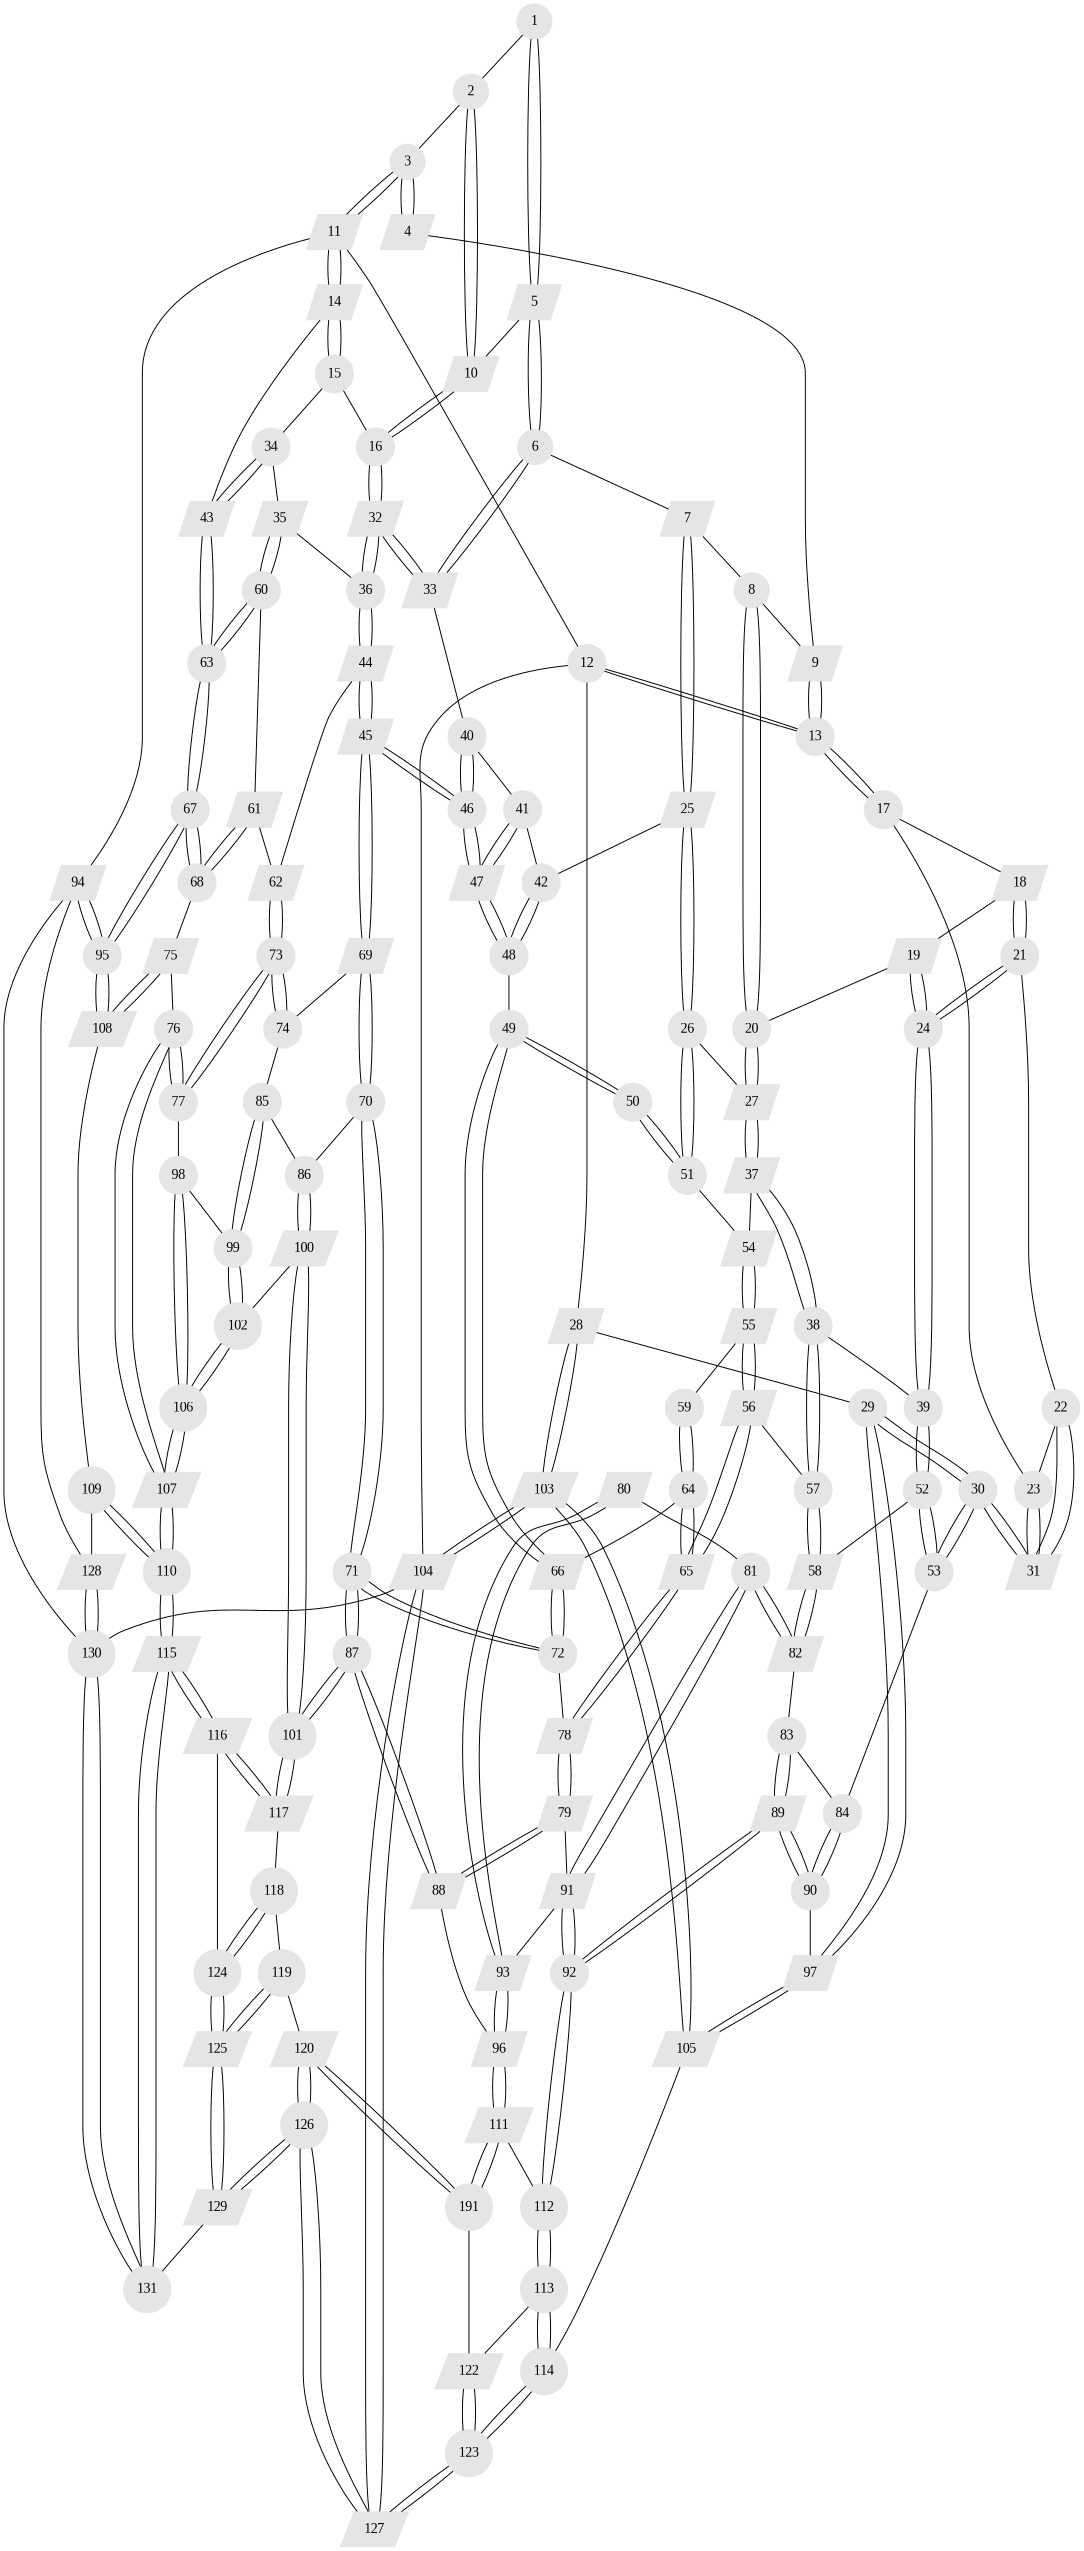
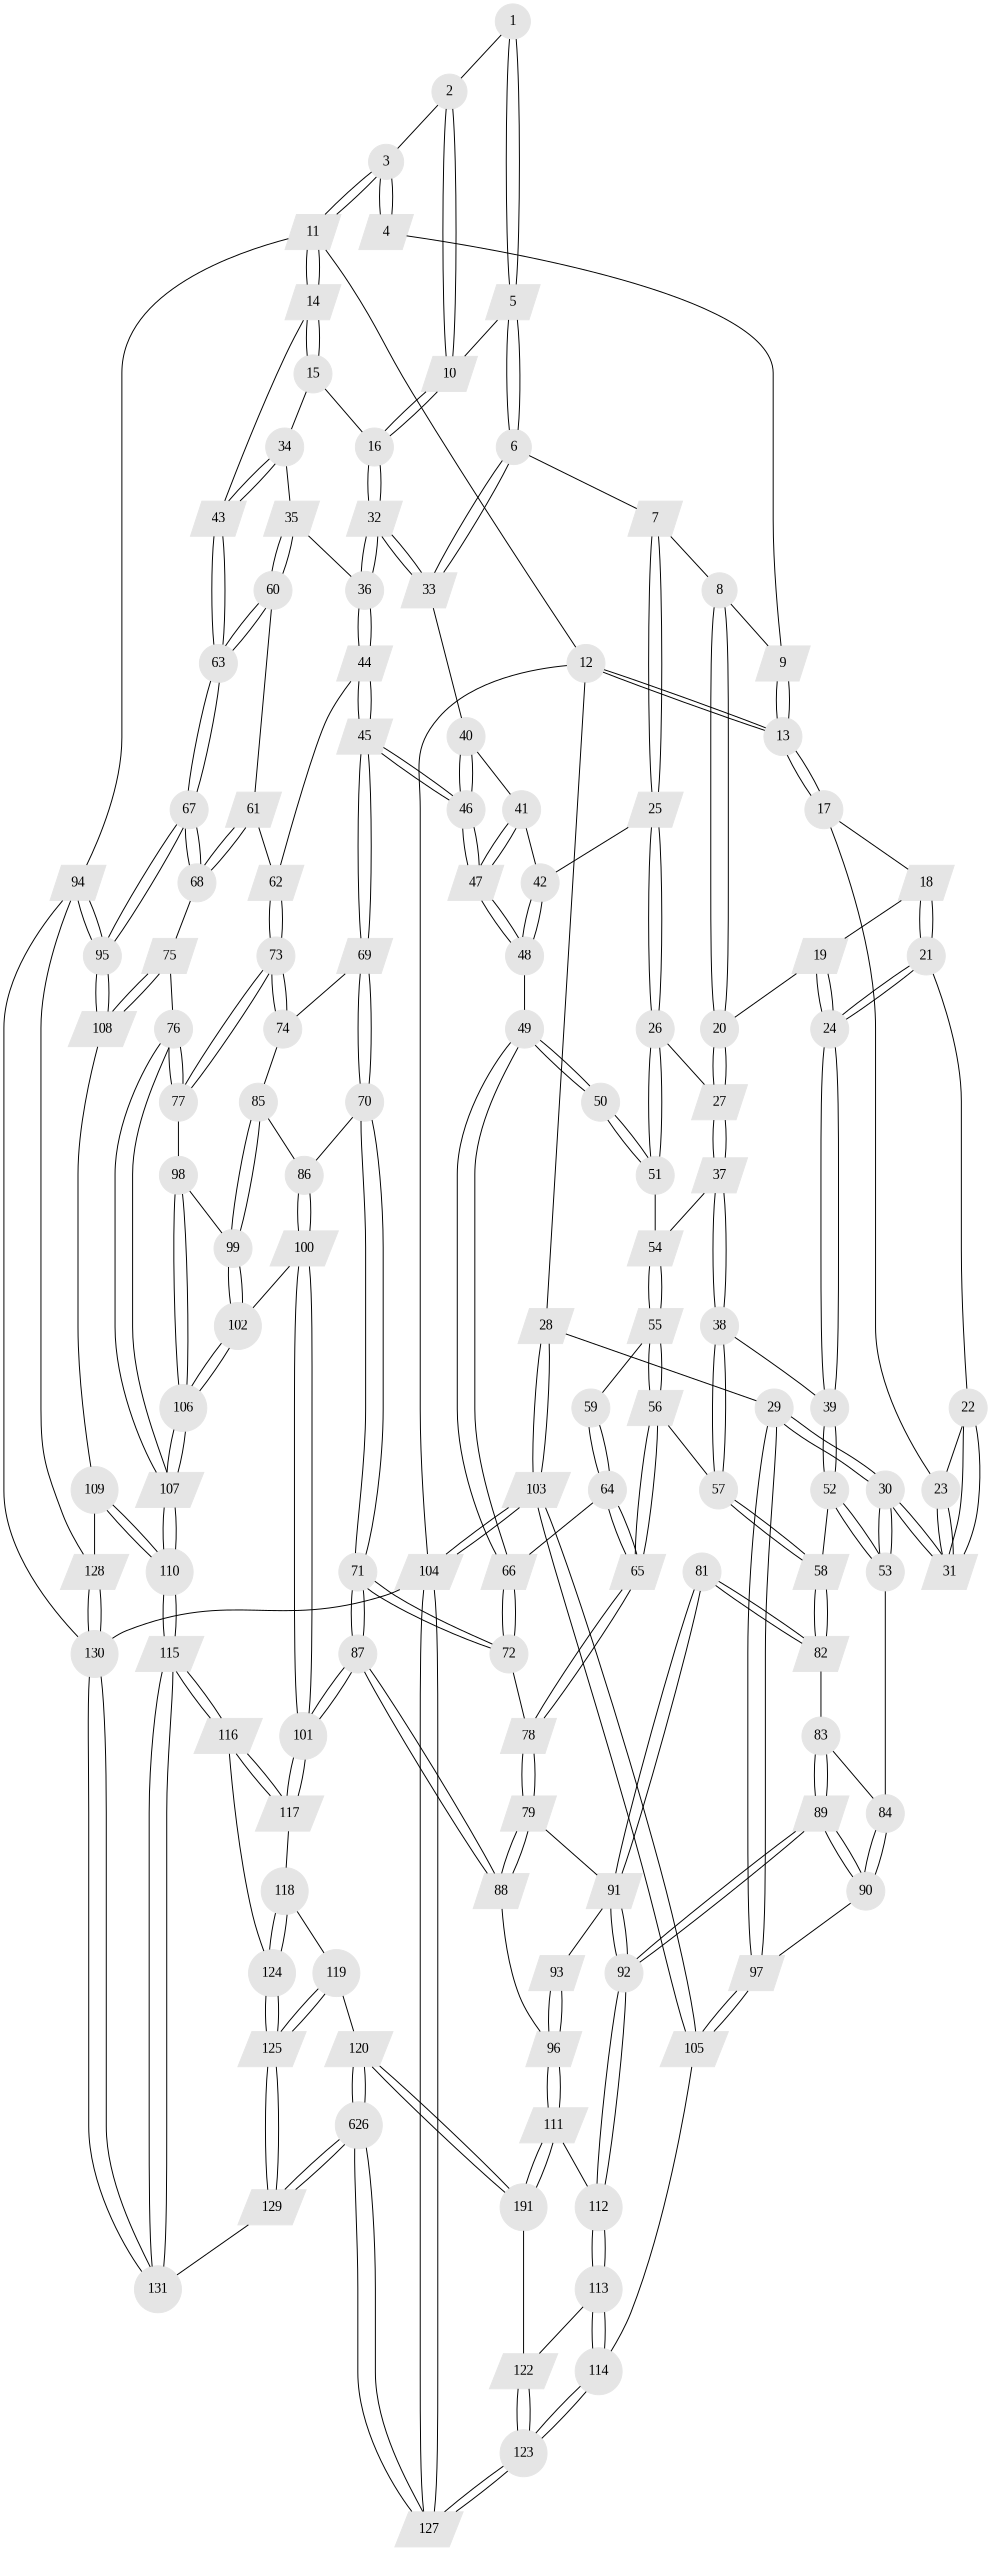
  graph {
    fontname="Liberation Serif"
    node [color=gray90 fontname="Liberation Serif" shape=circle style=filled]
    edge [fontname="Liberation Serif"]
    1
    2
    5 [shape=parallelogram]
    3
    10 [shape=parallelogram]
    6
    4 [shape=parallelogram]
    11 [shape=parallelogram]
    16
    9 [shape=parallelogram]
    12
    14 [shape=parallelogram]
    94 [shape=parallelogram]
    13
    7 [shape=parallelogram]
    33 [shape=parallelogram]
    8
    25 [shape=parallelogram]
    40
    20
    26
    42
    27 [shape=parallelogram]
    17
    32 [shape=parallelogram]
    28 [shape=parallelogram]
    104 [shape=parallelogram]
    15
    43 [shape=parallelogram]
    95
    128 [shape=parallelogram]
    130
    29
    103 [shape=parallelogram]
    127 [shape=parallelogram]
    18 [shape=parallelogram]
    23
    34
    63
    35 [shape=parallelogram]
    36
    19 [shape=parallelogram]
    21
    31 [shape=parallelogram]
    24
    22
    39
    37 [shape=parallelogram]
    52
    51
    48
    54 [shape=parallelogram]
    38
    30
    97 [shape=parallelogram]
    105 [shape=parallelogram]
    53
    84
    44 [shape=parallelogram]
    41
    46
    60
    61 [shape=parallelogram]
    45 [shape=parallelogram]
    62 [shape=parallelogram]
    57
    55 [shape=parallelogram]
    58 [shape=parallelogram]
    47 [shape=parallelogram]
    49
    67
    69 [shape=parallelogram]
    73
    70
    74
    50
    66 [shape=parallelogram]
    72
    59
    64
    82 [shape=parallelogram]
    90
    56 [shape=parallelogram]
    65 [shape=parallelogram]
    78 [shape=parallelogram]
    83
    68
    75 [shape=parallelogram]
    77
    79 [shape=parallelogram]
    108 [shape=parallelogram]
    76
    71
    86
    85
    87
    100 [shape=parallelogram]
    88 [shape=parallelogram]
    101
    98
    99
    107 [shape=parallelogram]
    109
    110
    106
    91 [shape=parallelogram]
-   80 [shape=parallelogram]
    81
    93 [shape=parallelogram]
    96 [shape=parallelogram]
    92
    89 [shape=parallelogram]
    102
    117 [shape=parallelogram]
    111 [shape=parallelogram]
    112
    113
    131
    n119 [label=191]
    114
    118
    123
    115 [shape=parallelogram]
    116 [shape=parallelogram]
    122 [shape=parallelogram]
    124
    125 [shape=parallelogram]
    119
    120 [shape=parallelogram]
-   126
+   126 [label=626]
    129 [shape=parallelogram]
    1 -- 2
    1 -- 5
    1 -- 5
    2 -- 3
    2 -- 10
    2 -- 10
    5 -- 10
    5 -- 6
    5 -- 6
    3 -- 4
    3 -- 4
    3 -- 11
    3 -- 11
    10 -- 16
    10 -- 16
    6 -- 7
    6 -- 33
    6 -- 33
    4 -- 9
    11 -- 12
    11 -- 14
    11 -- 14
    11 -- 94
    16 -- 32
    16 -- 32
    9 -- 13
    9 -- 13
    12 -- 13
    12 -- 13
    12 -- 28
    12 -- 104
    14 -- 15
    14 -- 15
    14 -- 43
    94 -- 95
    94 -- 95
    94 -- 128
    94 -- 130
    13 -- 17
    13 -- 17
    7 -- 8
    7 -- 25
    7 -- 25
    33 -- 40
    8 -- 9
    8 -- 20
    8 -- 20
    25 -- 26
    25 -- 26
    25 -- 42
    40 -- 41
    40 -- 46
    40 -- 46
    20 -- 27
    20 -- 27
    26 -- 27
    26 -- 51
    26 -- 51
    42 -- 48
    42 -- 48
    27 -- 37
    27 -- 37
    17 -- 18
    17 -- 23
    32 -- 33
    32 -- 33
    32 -- 36
    32 -- 36
    28 -- 29
    28 -- 103
    28 -- 103
    104 -- 130
    104 -- 127
    104 -- 127
    15 -- 16
    15 -- 34
    43 -- 63
    43 -- 63
    95 -- 108
    95 -- 108
    128 -- 130
    128 -- 130
    130 -- 131
    130 -- 131
    29 -- 30
    29 -- 30
    29 -- 97
    29 -- 97
    103 -- 104
    103 -- 104
    103 -- 105
    103 -- 105
    18 -- 19
    18 -- 21
    18 -- 21
    23 -- 31
    23 -- 31
    34 -- 43
    34 -- 43
    34 -- 35
    63 -- 67
    63 -- 67
    35 -- 36
    35 -- 60
    35 -- 60
    36 -- 44
    36 -- 44
    19 -- 20
    19 -- 24
    19 -- 24
    21 -- 24
    21 -- 24
    21 -- 22
    24 -- 39
    24 -- 39
    22 -- 23
    22 -- 31
    22 -- 31
    39 -- 52
    39 -- 52
    37 -- 54
    37 -- 38
    37 -- 38
    52 -- 53
    52 -- 53
    52 -- 58
    51 -- 54
    48 -- 49
    54 -- 55
    54 -- 55
    38 -- 39
    38 -- 57
    38 -- 57
    30 -- 31
    30 -- 31
    30 -- 53
    30 -- 53
    97 -- 105
    97 -- 105
    105 -- 114
    53 -- 84
    84 -- 90
    84 -- 90
    44 -- 45
    44 -- 45
    44 -- 62
    41 -- 42
    41 -- 47
    41 -- 47
    46 -- 47
    46 -- 47
    60 -- 63
    60 -- 63
    60 -- 61
    61 -- 62
    61 -- 68
    61 -- 68
    45 -- 46
    45 -- 46
    45 -- 69
    45 -- 69
    62 -- 73
    62 -- 73
    57 -- 58
    57 -- 58
    55 -- 59
    55 -- 56
    55 -- 56
    58 -- 82
    58 -- 82
    47 -- 48
    47 -- 48
    49 -- 50
    49 -- 50
    49 -- 66
    49 -- 66
    67 -- 95
    67 -- 95
    67 -- 68
    67 -- 68
    69 -- 70
    69 -- 70
    69 -- 74
    73 -- 74
    73 -- 74
    73 -- 77
    73 -- 77
    70 -- 71
    70 -- 71
    70 -- 86
    74 -- 85
    50 -- 51
    50 -- 51
    66 -- 72
    66 -- 72
    72 -- 78
    59 -- 64
    59 -- 64
    64 -- 66
    64 -- 65
    64 -- 65
    82 -- 83
    90 -- 97
    56 -- 57
    56 -- 65
    56 -- 65
    65 -- 78
    65 -- 78
    78 -- 79
    78 -- 79
    83 -- 84
    83 -- 89
    83 -- 89
    68 -- 75
    75 -- 108
    75 -- 108
    75 -- 76
    77 -- 98
    79 -- 88
    79 -- 88
    79 -- 91
    108 -- 109
    76 -- 77
    76 -- 77
    76 -- 107
    76 -- 107
    71 -- 72
    71 -- 72
    71 -- 87
    71 -- 87
    86 -- 100
    86 -- 100
    85 -- 86
    85 -- 99
    85 -- 99
    87 -- 88
    87 -- 88
    87 -- 101
    87 -- 101
    100 -- 101
    100 -- 101
    100 -- 102
    88 -- 96
    101 -- 117
    101 -- 117
    98 -- 99
    98 -- 106
    98 -- 106
    99 -- 102
    99 -- 102
    107 -- 110
    107 -- 110
    109 -- 128
    109 -- 110
    109 -- 110
    110 -- 115
    110 -- 115
    106 -- 107
    106 -- 107
    91 -- 93
    91 -- 92
    91 -- 92
-   80 -- 81
-   80 -- 93
-   80 -- 93
    81 -- 82
    81 -- 82
    81 -- 91
    81 -- 91
    93 -- 96
    93 -- 96
    96 -- 111
    96 -- 111
    92 -- 112
    92 -- 112
    89 -- 90
    89 -- 90
    89 -- 92
    89 -- 92
    102 -- 106
    102 -- 106
    117 -- 118
    111 -- 112
    111 -- n119
    111 -- n119
    112 -- 113
    112 -- 113
    113 -- 114
    113 -- 114
    113 -- 122
    n119 -- 122
    114 -- 123
    114 -- 123
    118 -- 124
    118 -- 124
    118 -- 119
    123 -- 127
    123 -- 127
    115 -- 131
    115 -- 131
    115 -- 116
    115 -- 116
    116 -- 117
    116 -- 117
    116 -- 124
    122 -- 123
    122 -- 123
    124 -- 125
    124 -- 125
    125 -- 129
    125 -- 129
    119 -- 125
    119 -- 125
    119 -- 120
    120 -- n119
    120 -- n119
    120 -- 126
    120 -- 126
    126 -- 127
    126 -- 127
    126 -- 129
    126 -- 129
    129 -- 131
  }
